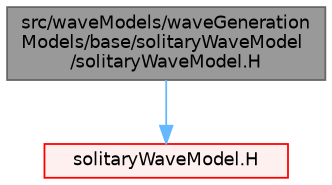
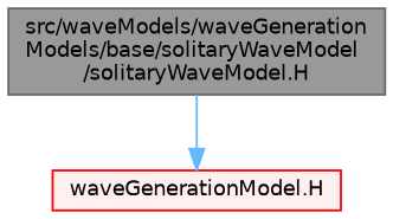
  digraph {
    node [fontname=Helvetica fontsize=10 shape=box style=filled]
    n1 [color=gray40 fillcolor=grey60 fontcolor=black height=0.2 label="src/waveModels/waveGeneration\lModels/base/solitaryWaveModel\l/solitaryWaveModel.H" width=0.4]
-   n2 [color=red fillcolor="#FFF0F0" height=0.2 label="solitaryWaveModel.H" width=0.4]
+   n2 [color=red fillcolor="#FFF0F0" height=0.2 label="waveGenerationModel.H" width=0.4]
    n1 -> n2 [color=steelblue1 fontname=Helvetica fontsize=10 labelfontname=Helvetica labelfontsize=10 style=solid]
  }
